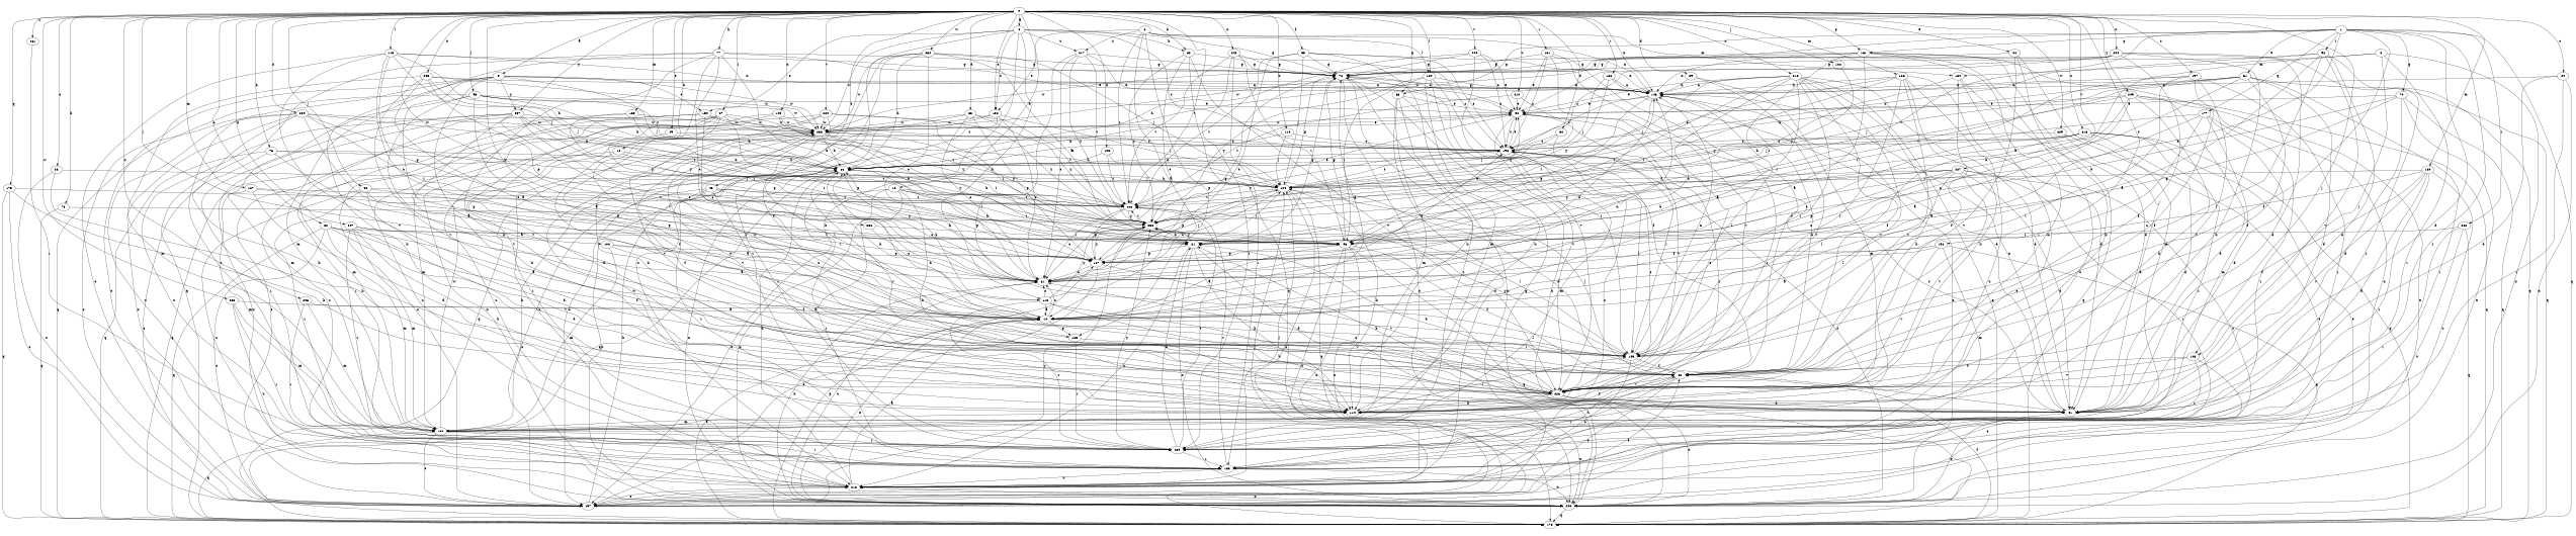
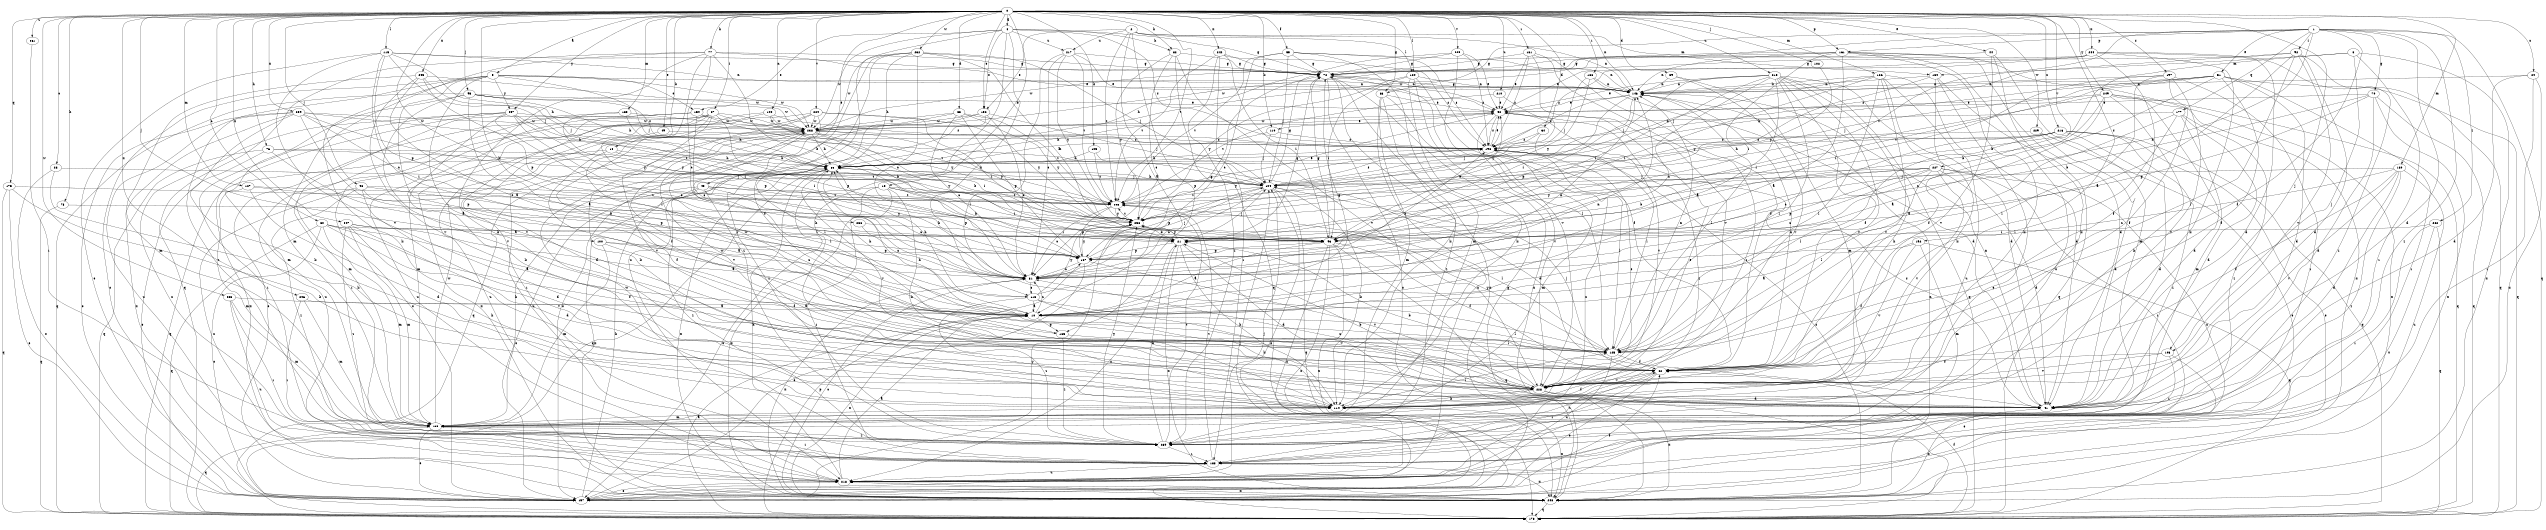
  strict digraph {
    0
    4
    5
    13
    18
    23
    24
    30
    33
    34
    39
    43
    44
    49
    55
    63
    76
    77
    78
    82
    87
    95
    98
    100
    102
    103
    105
    110
    113
    115
    124
    126
    127
    130
    133
    140
    146
    152
    161
    175
    181
    186
    192
    197
    208
    210
    213
    216
    224
    225
    227
    229
    232
    233
    236
    239
    242
    244
    245
    246
    247
    249
    257
    261
    238
    217
    72
    114
    154
    198
    218
    269
    165
    104
    157
    228
    21
    188
    248
    93
    62
    178
    83
    258
    41
    10
    135
    31
    125
    167
    52
    1
    51
    70
    92
    177
    262
    2
    134
    3
    0 -> 4 [label=a]
    0 -> 5 [label=a]
    0 -> 13 [label=b]
    0 -> 18 [label=b]
    0 -> 23 [label=c]
    0 -> 24 [label=c]
    0 -> 30 [label=c]
    0 -> 33 [label=d]
    0 -> 34 [label=d]
    0 -> 39 [label=d]
    0 -> 43 [label=e]
    0 -> 44 [label=e]
    0 -> 49 [label=e]
    0 -> 55 [label=f]
    0 -> 63 [label=g]
    0 -> 76 [label=h]
    0 -> 77 [label=h]
    0 -> 78 [label=h]
    0 -> 82 [label=h]
    0 -> 87 [label=i]
    0 -> 95 [label=j]
    0 -> 98 [label=j]
    0 -> 100 [label=j]
    0 -> 102 [label=j]
    0 -> 103 [label=j]
    0 -> 105 [label=k]
    0 -> 110 [label=k]
    0 -> 113 [label=k]
    0 -> 115 [label=l]
    0 -> 124 [label=l]
    0 -> 126 [label=m]
    0 -> 127 [label=m]
    0 -> 130 [label=m]
    0 -> 133 [label=m]
    0 -> 140 [label=n]
    0 -> 146 [label=n]
    0 -> 152 [label=o]
    0 -> 161 [label=p]
    0 -> 175 [label=q]
    0 -> 181 [label=r]
    0 -> 186 [label=r]
    0 -> 192 [label=s]
    0 -> 197 [label=s]
    0 -> 208 [label=t]
    0 -> 210 [label=u]
    0 -> 213 [label=u]
    0 -> 216 [label=u]
    0 -> 224 [label=v]
    0 -> 225 [label=v]
    0 -> 227 [label=v]
    0 -> 229 [label=w]
    0 -> 232 [label=w]
    0 -> 233 [label=w]
    0 -> 236 [label=w]
    0 -> 239 [label=x]
    0 -> 242 [label=x]
    0 -> 244 [label=x]
    0 -> 245 [label=x]
    0 -> 246 [label=x]
    0 -> 247 [label=x]
    0 -> 249 [label=y]
    0 -> 257 [label=y]
    0 -> 261 [label=z]
    4 -> 82 [label=h]
    4 -> 113 [label=k]
    4 -> 152 [label=o]
    4 -> 238 [label=w]
    4 -> 217 [label=u]
    4 -> 72 [label=g]
    4 -> 114 [label=k]
    4 -> 154 [label=o]
    4 -> 198 [label=s]
    4 -> 218 [label=u]
    5 -> 146 [label=n]
    5 -> 257 [label=y]
    5 -> 238 [label=w]
    5 -> 114 [label=k]
    5 -> 154 [label=o]
    5 -> 269 [label=z]
    5 -> 165 [label=p]
    5 -> 104 [label=j]
    5 -> 157 [label=o]
    5 -> 228 [label=v]
    13 -> 208 [label=t]
    13 -> 114 [label=k]
    13 -> 157 [label=o]
    13 -> 21 [label=b]
    13 -> 188 [label=r]
    13 -> 248 [label=x]
    13 -> 93 [label=i]
    18 -> 62 [label=f]
    18 -> 178 [label=q]
    18 -> 83 [label=h]
    18 -> 258 [label=y]
    23 -> 114 [label=k]
    23 -> 104 [label=j]
    23 -> 157 [label=o]
    24 -> 146 [label=n]
    24 -> 188 [label=r]
    24 -> 248 [label=x]
    24 -> 41 [label=d]
    30 -> 157 [label=o]
    30 -> 228 [label=v]
    30 -> 93 [label=i]
    30 -> 62 [label=f]
    30 -> 178 [label=q]
    30 -> 10 [label=a]
    30 -> 135 [label=m]
    33 -> 208 [label=t]
    33 -> 238 [label=w]
    33 -> 258 [label=y]
    33 -> 31 [label=c]
    33 -> 125 [label=l]
    33 -> 167 [label=p]
    34 -> 198 [label=s]
    34 -> 104 [label=j]
    34 -> 125 [label=l]
    39 -> 146 [label=n]
    39 -> 228 [label=v]
    39 -> 135 [label=m]
    43 -> 208 [label=t]
    43 -> 269 [label=z]
    43 -> 157 [label=o]
    43 -> 248 [label=x]
    43 -> 31 [label=c]
    43 -> 167 [label=p]
    44 -> 72 [label=g]
    44 -> 114 [label=k]
    44 -> 228 [label=v]
    44 -> 135 [label=m]
    49 -> 198 [label=s]
    49 -> 93 [label=i]
    55 -> 146 [label=n]
    55 -> 208 [label=t]
    55 -> 72 [label=g]
    55 -> 198 [label=s]
    55 -> 104 [label=j]
    55 -> 135 [label=m]
    55 -> 31 [label=c]
    63 -> 218 [label=u]
    63 -> 269 [label=z]
    63 -> 228 [label=v]
    63 -> 135 [label=m]
    63 -> 52 [label=e]
    76 -> 208 [label=t]
    76 -> 157 [label=o]
    76 -> 178 [label=q]
    76 -> 83 [label=h]
    76 -> 10 [label=a]
    77 -> 72 [label=g]
    77 -> 114 [label=k]
    77 -> 21 [label=b]
    77 -> 178 [label=q]
    77 -> 135 [label=m]
    77 -> 31 [label=c]
    77 -> 125 [label=l]
    77 -> 52 [label=e]
    78 -> 178 [label=q]
    78 -> 258 [label=y]
    82 -> 72 [label=g]
    82 -> 228 [label=v]
    82 -> 178 [label=q]
    82 -> 258 [label=y]
    82 -> 31 [label=c]
    87 -> 208 [label=t]
    87 -> 238 [label=w]
    87 -> 218 [label=u]
    87 -> 157 [label=o]
    87 -> 228 [label=v]
    87 -> 188 [label=r]
    87 -> 62 [label=f]
    87 -> 41 [label=d]
    87 -> 167 [label=p]
    95 -> 238 [label=w]
    95 -> 198 [label=s]
    95 -> 228 [label=v]
    95 -> 178 [label=q]
    95 -> 83 [label=h]
    95 -> 10 [label=a]
    95 -> 135 [label=m]
    95 -> 52 [label=e]
    98 -> 208 [label=t]
    98 -> 218 [label=u]
    98 -> 269 [label=z]
    98 -> 21 [label=b]
    98 -> 41 [label=d]
    98 -> 10 [label=a]
    100 -> 62 [label=f]
    100 -> 135 [label=m]
    100 -> 31 [label=c]
    100 -> 167 [label=p]
    102 -> 258 [label=y]
    103 -> 269 [label=z]
    103 -> 157 [label=o]
    103 -> 228 [label=v]
    103 -> 62 [label=f]
    105 -> 208 [label=t]
    105 -> 83 [label=h]
    105 -> 41 [label=d]
    110 -> 198 [label=s]
    110 -> 104 [label=j]
    110 -> 83 [label=h]
    113 -> 146 [label=n]
    113 -> 114 [label=k]
    113 -> 269 [label=z]
    113 -> 228 [label=v]
    113 -> 83 [label=h]
    113 -> 258 [label=y]
    113 -> 10 [label=a]
-   113 -> 31 [label=c]
+   31 -> 113 [label=c]
    115 -> 146 [label=n]
    115 -> 72 [label=g]
    115 -> 104 [label=j]
    115 -> 157 [label=o]
    115 -> 228 [label=v]
    115 -> 83 [label=h]
    115 -> 31 [label=c]
    115 -> 167 [label=p]
    124 -> 146 [label=n]
    124 -> 114 [label=k]
    124 -> 248 [label=x]
    124 -> 93 [label=i]
    124 -> 62 [label=f]
    124 -> 258 [label=y]
    126 -> 146 [label=k]
    126 -> 114 [label=k]
    126 -> 218 [label=u]
    126 -> 228 [label=v]
    126 -> 93 [label=i]
    126 -> 83 [label=h]
    126 -> 41 [label=d]
    126 -> 125 [label=l]
    127 -> 208 [label=t]
    127 -> 41 [label=d]
    127 -> 135 [label=m]
    127 -> 167 [label=p]
    130 -> 218 [label=u]
    130 -> 269 [label=z]
    130 -> 104 [label=j]
    130 -> 228 [label=v]
    130 -> 62 [label=f]
    130 -> 41 [label=d]
    130 -> 31 [label=c]
    133 -> 238 [label=w]
    133 -> 83 [label=h]
    133 -> 258 [label=y]
    133 -> 135 [label=m]
    140 -> 238 [label=w]
    140 -> 198 [label=s]
    140 -> 218 [label=u]
    140 -> 21 [label=b]
    140 -> 135 [label=m]
    146 -> 72 [label=g]
    146 -> 198 [label=s]
    146 -> 93 [label=i]
    146 -> 125 [label=l]
    146 -> 167 [label=p]
    146 -> 52 [label=e]
    152 -> 238 [label=w]
    152 -> 269 [label=z]
    152 -> 104 [label=j]
    152 -> 157 [label=o]
    152 -> 31 [label=c]
    161 -> 146 [label=n]
    161 -> 238 [label=w]
    161 -> 72 [label=g]
    161 -> 114 [label=k]
    161 -> 218 [label=u]
    161 -> 248 [label=x]
    161 -> 93 [label=i]
    161 -> 41 [label=d]
    161 -> 10 [label=a]
    175 -> 208 [label=t]
    175 -> 114 [label=k]
    175 -> 157 [label=o]
    175 -> 178 [label=q]
    181 -> 72 [label=g]
    181 -> 198 [label=s]
    181 -> 228 [label=v]
    181 -> 188 [label=r]
    181 -> 62 [label=f]
    181 -> 52 [label=e]
    186 -> 146 [label=n]
    186 -> 104 [label=j]
    186 -> 258 [label=y]
    186 -> 41 [label=d]
    192 -> 228 [label=v]
-   192 -> 167 [label=f]
+   192 -> 62 [label=f]
    192 -> 178 [label=q]
    192 -> 10 [label=a]
    192 -> 135 [label=m]
    197 -> 146 [label=n]
    197 -> 228 [label=v]
    197 -> 188 [label=r]
    197 -> 93 [label=i]
    197 -> 62 [label=f]
    197 -> 125 [label=l]
    208 -> 258 [label=y]
    208 -> 31 [label=c]
    208 -> 125 [label=l]
    208 -> 167 [label=p]
    208 -> 52 [label=e]
    210 -> 208 [label=t]
    210 -> 258 [label=y]
    210 -> 52 [label=e]
    213 -> 146 [label=n]
    213 -> 114 [label=k]
    213 -> 104 [label=j]
    213 -> 228 [label=v]
    213 -> 93 [label=i]
    213 -> 62 [label=f]
    213 -> 178 [label=q]
    213 -> 41 [label=d]
    213 -> 10 [label=a]
    213 -> 31 [label=c]
    213 -> 125 [label=l]
    213 -> 52 [label=e]
    216 -> 198 [label=s]
    216 -> 269 [label=z]
    216 -> 157 [label=o]
    216 -> 178 [label=q]
    216 -> 83 [label=h]
    216 -> 41 [label=d]
    216 -> 31 [label=c]
    216 -> 125 [label=l]
    224 -> 238 [label=w]
    224 -> 114 [label=k]
    224 -> 218 [label=u]
    224 -> 248 [label=x]
    224 -> 93 [label=i]
    224 -> 178 [label=q]
    224 -> 258 [label=y]
    225 -> 72 [label=g]
    225 -> 198 [label=s]
    225 -> 228 [label=v]
    225 -> 83 [label=h]
    225 -> 52 [label=e]
    227 -> 218 [label=u]
-   227 -> 104 [label=f]
+   227 -> 104 [label=j]
    227 -> 228 [label=v]
    227 -> 21 [label=b]
    227 -> 188 [label=r]
    227 -> 258 [label=y]
    227 -> 41 [label=d]
    227 -> 31 [label=c]
    227 -> 125 [label=l]
    227 -> 167 [label=p]
    229 -> 198 [label=s]
    229 -> 157 [label=o]
    229 -> 41 [label=d]
    232 -> 238 [label=w]
    232 -> 72 [label=g]
    232 -> 269 [label=z]
    232 -> 104 [label=j]
    232 -> 21 [label=b]
    232 -> 62 [label=f]
    232 -> 83 [label=h]
    232 -> 31 [label=c]
    233 -> 218 [label=u]
    233 -> 188 [label=r]
    233 -> 10 [label=a]
    233 -> 135 [label=m]
    236 -> 93 [label=i]
    236 -> 31 [label=c]
    239 -> 238 [label=w]
    239 -> 114 [label=k]
    239 -> 218 [label=u]
    239 -> 157 [label=o]
    239 -> 248 [label=x]
    239 -> 93 [label=i]
    239 -> 83 [label=h]
    239 -> 258 [label=y]
    239 -> 10 [label=a]
    242 -> 208 [label=t]
    242 -> 72 [label=g]
    242 -> 198 [label=s]
    242 -> 269 [label=z]
    242 -> 188 [label=r]
    242 -> 93 [label=i]
    244 -> 238 [label=w]
-   244 -> 72 [label=g]
    244 -> 114 [label=k]
    244 -> 198 [label=s]
    244 -> 62 [label=f]
    244 -> 178 [label=q]
    244 -> 41 [label=d]
    244 -> 52 [label=e]
    245 -> 238 [label=w]
    245 -> 104 [label=j]
    245 -> 228 [label=v]
    245 -> 10 [label=a]
    245 -> 135 [label=m]
    245 -> 167 [label=p]
    246 -> 188 [label=r]
    246 -> 10 [label=a]
    246 -> 135 [label=m]
    247 -> 114 [label=k]
    247 -> 269 [label=z]
    247 -> 93 [label=i]
    247 -> 41 [label=d]
    247 -> 10 [label=a]
    247 -> 135 [label=m]
    249 -> 114 [label=k]
    249 -> 248 [label=x]
    249 -> 93 [label=i]
    249 -> 178 [label=q]
    249 -> 41 [label=d]
    249 -> 10 [label=a]
    249 -> 31 [label=c]
    249 -> 52 [label=e]
    257 -> 208 [label=t]
    257 -> 238 [label=w]
    257 -> 114 [label=k]
    257 -> 218 [label=u]
    257 -> 188 [label=r]
    257 -> 248 [label=x]
    257 -> 93 [label=i]
    257 -> 31 [label=c]
    257 -> 167 [label=p]
    261 -> 188 [label=r]
    238 -> 198 [label=s]
    238 -> 218 [label=u]
    238 -> 228 [label=v]
    238 -> 21 [label=b]
    238 -> 93 [label=i]
    238 -> 83 [label=h]
    238 -> 258 [label=y]
    238 -> 125 [label=l]
    238 -> 52 [label=e]
    217 -> 208 [label=t]
    217 -> 72 [label=g]
    217 -> 258 [label=y]
    217 -> 31 [label=c]
    217 -> 125 [label=l]
    217 -> 52 [label=e]
    72 -> 146 [label=n]
    72 -> 114 [label=k]
    72 -> 157 [label=o]
    72 -> 248 [label=x]
    72 -> 125 [label=l]
    114 -> 248 [label=x]
    114 -> 62 [label=f]
    114 -> 135 [label=m]
    114 -> 125 [label=l]
    114 -> 52 [label=e]
    154 -> 238 [label=w]
    154 -> 157 [label=o]
    154 -> 188 [label=r]
    154 -> 258 [label=y]
    154 -> 31 [label=c]
    198 -> 83 [label=h]
    198 -> 258 [label=y]
    198 -> 135 [label=m]
    198 -> 125 [label=l]
    198 -> 52 [label=e]
    218 -> 104 [label=j]
    218 -> 157 [label=o]
    218 -> 248 [label=x]
    218 -> 83 [label=h]
    218 -> 10 [label=a]
    269 -> 208 [label=t]
    269 -> 238 [label=w]
    269 -> 21 [label=b]
    269 -> 188 [label=r]
    269 -> 258 [label=y]
    165 -> 238 [label=w]
    165 -> 269 [label=z]
    165 -> 125 [label=l]
    104 -> 208 [label=t]
    104 -> 72 [label=g]
    104 -> 114 [label=k]
    104 -> 198 [label=s]
    104 -> 157 [label=o]
    104 -> 178 [label=q]
    104 -> 83 [label=h]
    104 -> 31 [label=c]
    104 -> 167 [label=p]
    157 -> 104 [label=j]
    157 -> 62 [label=f]
    157 -> 83 [label=h]
    228 -> 114 [label=k]
    228 -> 198 [label=s]
    228 -> 21 [label=b]
    228 -> 248 [label=x]
    228 -> 41 [label=d]
    228 -> 31 [label=c]
    21 -> 72 [label=g]
    21 -> 114 [label=k]
    21 -> 218 [label=u]
    21 -> 104 [label=j]
    21 -> 248 [label=x]
    21 -> 258 [label=y]
    21 -> 41 [label=d]
    21 -> 167 [label=p]
    188 -> 208 [label=t]
    188 -> 218 [label=u]
    188 -> 248 [label=x]
    248 -> 146 [label=n]
    248 -> 72 [label=g]
    248 -> 198 [label=s]
    248 -> 178 [label=q]
    248 -> 258 [label=y]
    248 -> 31 [label=c]
    93 -> 72 [label=g]
    93 -> 218 [label=u]
    93 -> 157 [label=o]
    93 -> 248 [label=x]
    93 -> 62 [label=f]
    93 -> 178 [label=q]
    93 -> 10 [label=a]
    93 -> 167 [label=p]
    93 -> 52 [label=e]
    62 -> 146 [label=n]
    62 -> 238 [label=w]
    62 -> 269 [label=z]
    62 -> 104 [label=j]
    62 -> 157 [label=o]
    62 -> 228 [label=v]
    62 -> 188 [label=r]
    178 -> 62 [label=f]
    178 -> 10 [label=a]
    178 -> 167 [label=p]
    83 -> 104 [label=j]
    83 -> 228 [label=v]
    83 -> 248 [label=x]
    83 -> 178 [label=q]
    258 -> 208 [label=t]
    258 -> 21 [label=b]
    41 -> 146 [label=n]
    41 -> 198 [label=s]
    41 -> 21 [label=b]
    41 -> 248 [label=x]
    10 -> 146 [label=n]
    10 -> 72 [label=g]
    10 -> 165 [label=p]
    10 -> 248 [label=x]
    10 -> 83 [label=h]
    10 -> 31 [label=c]
    10 -> 125 [label=l]
    135 -> 238 [label=w]
    135 -> 269 [label=z]
    135 -> 157 [label=o]
    135 -> 188 [label=r]
    135 -> 178 [label=q]
    135 -> 83 [label=h]
    31 -> 72 [label=g]
    31 -> 198 [label=s]
    31 -> 248 [label=x]
    31 -> 83 [label=h]
    125 -> 146 [label=n]
    125 -> 218 [label=u]
    125 -> 62 [label=f]
    125 -> 83 [label=h]
    125 -> 258 [label=y]
    167 -> 104 [label=j]
    167 -> 157 [label=o]
    167 -> 228 [label=v]
    167 -> 258 [label=y]
    167 -> 31 [label=c]
    52 -> 238 [label=w]
    52 -> 198 [label=s]
    52 -> 218 [label=u]
    52 -> 269 [label=z]
    52 -> 228 [label=v]
    52 -> 83 [label=h]
    1 -> 63 [label=g]
    1 -> 161 [label=p]
    1 -> 208 [label=t]
    1 -> 238 [label=w]
    1 -> 269 [label=z]
    1 -> 21 [label=b]
    1 -> 62 [label=f]
    1 -> 178 [label=q]
    1 -> 41 [label=d]
    1 -> 51 [label=e]
    1 -> 70 [label=g]
    1 -> 92 [label=i]
    1 -> 177 [label=q]
    1 -> 262 [label=z]
    51 -> 146 [label=n]
    51 -> 208 [label=t]
    51 -> 104 [label=j]
    51 -> 21 [label=b]
    51 -> 188 [label=r]
    51 -> 62 [label=f]
    51 -> 178 [label=q]
    51 -> 83 [label=h]
    51 -> 41 [label=d]
    70 -> 21 [label=b]
    70 -> 248 [label=x]
    70 -> 178 [label=q]
    70 -> 41 [label=d]
    70 -> 167 [label=p]
    70 -> 52 [label=e]
    92 -> 72 [label=g]
    92 -> 198 [label=s]
    92 -> 269 [label=z]
    92 -> 228 [label=v]
    92 -> 41 [label=d]
    92 -> 10 [label=a]
    92 -> 125 [label=l]
    177 -> 269 [label=z]
-   177 -> 104 [label=j]
+   177 -> 110 [label=j]
    177 -> 41 [label=d]
    177 -> 10 [label=a]
    177 -> 135 [label=m]
    177 -> 125 [label=l]
    262 -> 218 [label=u]
    262 -> 188 [label=r]
    262 -> 93 [label=i]
    262 -> 178 [label=q]
    2 -> 124 [label=l]
    2 -> 146 [label=n]
    2 -> 152 [label=o]
    2 -> 208 [label=t]
    2 -> 217 [label=u]
    2 -> 165 [label=p]
    2 -> 10 [label=a]
    2 -> 134 [label=m]
-   245 -> 146 [label=n]
+   134 -> 146 [label=n]
    134 -> 157 [label=o]
    134 -> 62 [label=f]
    134 -> 178 [label=q]
    134 -> 258 [label=y]
    3 -> 103 [label=j]
    3 -> 21 [label=b]
    3 -> 188 [label=r]
    3 -> 248 [label=x]
    3 -> 134 [label=m]
  }
